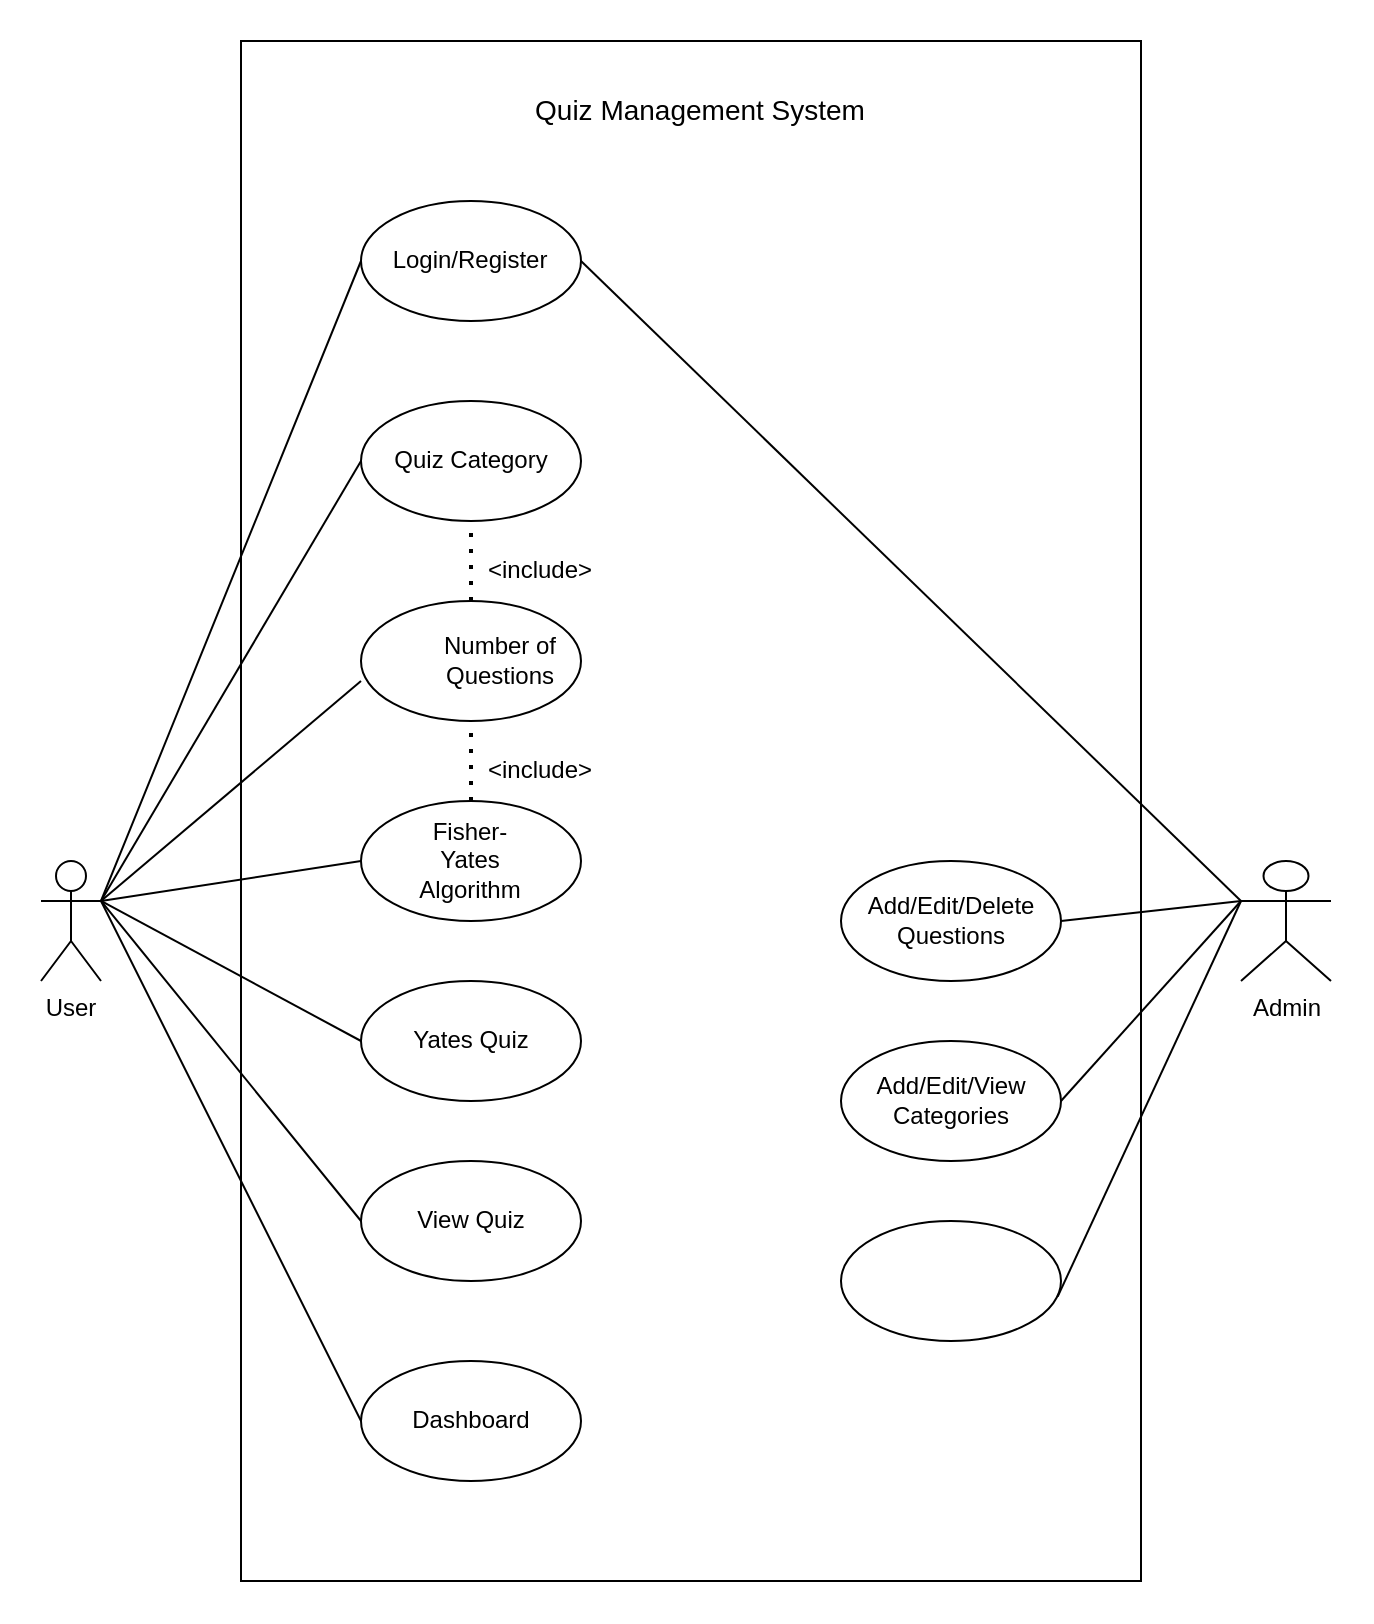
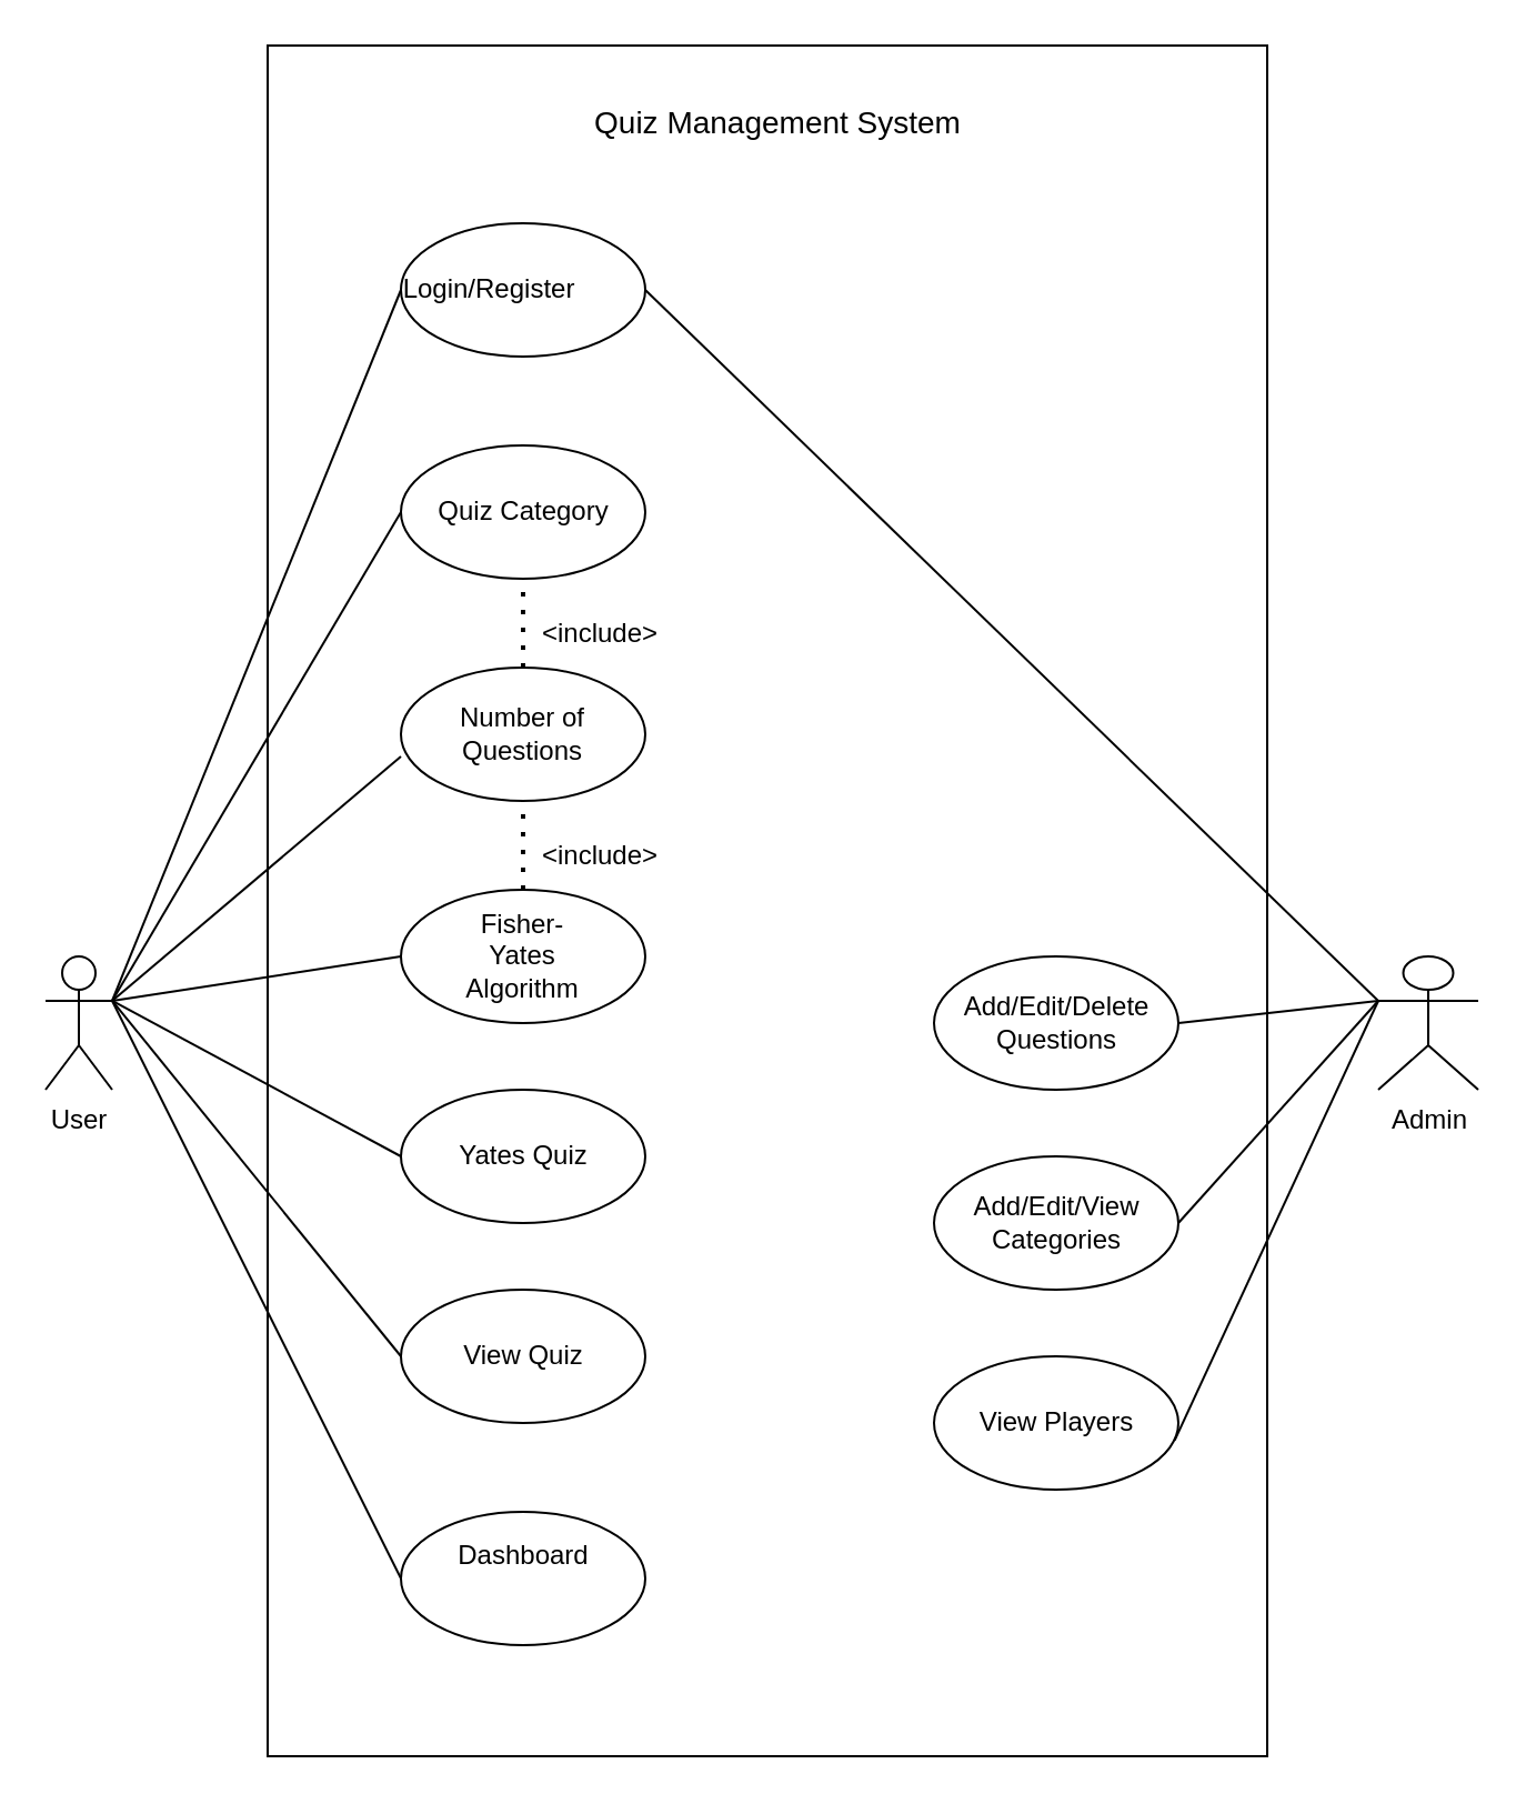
  <mxCell id="0" />
  <mxCell id="1" parent="0" />
  <mxCell id="2" value="" style="rounded=0;whiteSpace=wrap;html=1;" parent="1" vertex="1"><mxGeometry x="120" y="20" width="450" height="770" as="geometry" /></mxCell>
  <mxCell id="3" value="User" style="shape=umlActor;verticalLabelPosition=bottom;verticalAlign=top;html=1;outlineConnect=0;" parent="1" vertex="1"><mxGeometry x="20" y="430" width="30" height="60" as="geometry" /></mxCell>
  <mxCell id="4" value="Admin" style="shape=umlActor;verticalLabelPosition=bottom;verticalAlign=top;html=1;outlineConnect=0;" parent="1" vertex="1"><mxGeometry x="620" y="430" width="45" height="60" as="geometry" /></mxCell>
  <mxCell id="5" value="" style="group" parent="1" vertex="1" connectable="0"><mxGeometry x="180" y="100" width="110" height="60" as="geometry" /></mxCell>
  <mxCell id="6" value="" style="ellipse;whiteSpace=wrap;html=1;" parent="5" vertex="1"><mxGeometry width="110" height="60" as="geometry" /></mxCell>
- <mxCell id="7" value="Login/Register" style="text;html=1;align=center;verticalAlign=middle;whiteSpace=wrap;rounded=0;" parent="5" vertex="1"><mxGeometry x="25" y="15" width="60" height="30" as="geometry" /></mxCell>
+ <mxCell id="7" value="Login/Register" style="text;html=1;align=center;verticalAlign=middle;whiteSpace=wrap;rounded=0;" parent="5" vertex="1"><mxGeometry x="10" y="15" width="60" height="30" as="geometry" /></mxCell>
  <mxCell id="8" value="" style="group" parent="1" vertex="1" connectable="0"><mxGeometry x="180" y="200" width="110" height="60" as="geometry" /></mxCell>
  <mxCell id="9" value="" style="ellipse;whiteSpace=wrap;html=1;" parent="8" vertex="1"><mxGeometry width="110" height="60" as="geometry" /></mxCell>
  <mxCell id="10" value="Quiz Category" style="text;html=1;align=center;verticalAlign=middle;whiteSpace=wrap;rounded=0;" parent="8" vertex="1"><mxGeometry x="12.5" y="15" width="85" height="30" as="geometry" /></mxCell>
  <mxCell id="11" value="" style="group" parent="1" vertex="1" connectable="0"><mxGeometry x="180" y="290" width="110" height="60" as="geometry" /></mxCell>
  <mxCell id="12" value="" style="ellipse;whiteSpace=wrap;html=1;" parent="11" vertex="1"><mxGeometry y="10" width="110" height="60" as="geometry" /></mxCell>
- <mxCell id="13" value="Number of Questions" style="text;html=1;align=center;verticalAlign=middle;whiteSpace=wrap;rounded=0;" parent="11" vertex="1"><mxGeometry x="40" y="25" width="60" height="30" as="geometry" /></mxCell>
+ <mxCell id="13" value="Number of Questions" style="text;html=1;align=center;verticalAlign=middle;whiteSpace=wrap;rounded=0;" parent="11" vertex="1"><mxGeometry x="25" y="25" width="60" height="30" as="geometry" /></mxCell>
  <mxCell id="14" value="" style="group" parent="1" vertex="1" connectable="0"><mxGeometry x="180" y="400" width="110" height="60" as="geometry" /></mxCell>
  <mxCell id="15" value="" style="ellipse;whiteSpace=wrap;html=1;" parent="14" vertex="1"><mxGeometry width="110" height="60" as="geometry" /></mxCell>
  <mxCell id="16" value="Fisher-Yates Algorithm" style="text;html=1;align=center;verticalAlign=middle;whiteSpace=wrap;rounded=0;" parent="14" vertex="1"><mxGeometry x="25" y="15" width="60" height="30" as="geometry" /></mxCell>
  <mxCell id="17" value="" style="group" parent="1" vertex="1" connectable="0"><mxGeometry x="180" y="490" width="110" height="60" as="geometry" /></mxCell>
  <mxCell id="18" value="" style="ellipse;whiteSpace=wrap;html=1;" parent="17" vertex="1"><mxGeometry width="110" height="60" as="geometry" /></mxCell>
  <mxCell id="19" value="Yates Quiz" style="text;html=1;align=center;verticalAlign=middle;whiteSpace=wrap;rounded=0;" parent="17" vertex="1"><mxGeometry x="17.5" y="15" width="75" height="30" as="geometry" /></mxCell>
  <mxCell id="20" value="" style="group" parent="1" vertex="1" connectable="0"><mxGeometry x="180" y="580" width="110" height="60" as="geometry" /></mxCell>
  <mxCell id="21" value="" style="ellipse;whiteSpace=wrap;html=1;" parent="20" vertex="1"><mxGeometry width="110" height="60" as="geometry" /></mxCell>
  <mxCell id="22" value="View Quiz" style="text;html=1;align=center;verticalAlign=middle;whiteSpace=wrap;rounded=0;" parent="20" vertex="1"><mxGeometry x="17.5" y="15" width="75" height="30" as="geometry" /></mxCell>
  <mxCell id="23" value="" style="group" parent="1" vertex="1" connectable="0"><mxGeometry x="180" y="680" width="110" height="60" as="geometry" /></mxCell>
  <mxCell id="24" value="" style="ellipse;whiteSpace=wrap;html=1;" parent="23" vertex="1"><mxGeometry width="110" height="60" as="geometry" /></mxCell>
- <mxCell id="25" value="Dashboard" style="text;html=1;align=center;verticalAlign=middle;whiteSpace=wrap;rounded=0;" parent="23" vertex="1"><mxGeometry x="17.5" y="15" width="75" height="30" as="geometry" /></mxCell>
+ <mxCell id="25" value="Dashboard" style="text;html=1;align=center;verticalAlign=middle;whiteSpace=wrap;rounded=0;" parent="23" vertex="1"><mxGeometry x="17.5" y="5" width="75" height="30" as="geometry" /></mxCell>
  <mxCell id="26" value="" style="group" parent="1" vertex="1" connectable="0"><mxGeometry x="420" y="430" width="110" height="60" as="geometry" /></mxCell>
  <mxCell id="27" value="" style="ellipse;whiteSpace=wrap;html=1;" parent="26" vertex="1"><mxGeometry width="110" height="60" as="geometry" /></mxCell>
  <mxCell id="28" value="Add/Edit/Delete Questions" style="text;html=1;align=center;verticalAlign=middle;whiteSpace=wrap;rounded=0;" parent="26" vertex="1"><mxGeometry x="12.5" y="15" width="85" height="30" as="geometry" /></mxCell>
  <mxCell id="29" value="" style="group" parent="1" vertex="1" connectable="0"><mxGeometry x="420" y="520" width="110" height="60" as="geometry" /></mxCell>
  <mxCell id="30" value="" style="ellipse;whiteSpace=wrap;html=1;" parent="29" vertex="1"><mxGeometry width="110" height="60" as="geometry" /></mxCell>
  <mxCell id="31" value="Add/Edit/View Categories" style="text;html=1;align=center;verticalAlign=middle;whiteSpace=wrap;rounded=0;" parent="29" vertex="1"><mxGeometry x="12.5" y="15" width="85" height="30" as="geometry" /></mxCell>
  <mxCell id="32" value="" style="group" parent="1" vertex="1" connectable="0"><mxGeometry x="420" y="610" width="110" height="60" as="geometry" /></mxCell>
  <mxCell id="33" value="" style="ellipse;whiteSpace=wrap;html=1;" parent="32" vertex="1"><mxGeometry width="110" height="60" as="geometry" /></mxCell>
+ <mxCell id="34" value="View Players" style="text;html=1;align=center;verticalAlign=middle;whiteSpace=wrap;rounded=0;" parent="32" vertex="1"><mxGeometry x="12.5" y="15" width="85" height="30" as="geometry" /></mxCell>
  <mxCell id="35" value="" style="endArrow=none;html=1;rounded=0;exitX=1;exitY=0.333;exitDx=0;exitDy=0;exitPerimeter=0;entryX=0;entryY=0.5;entryDx=0;entryDy=0;" parent="1" source="3" target="9" edge="1"><mxGeometry width="50" height="50" relative="1" as="geometry"><mxPoint x="280" y="540" as="sourcePoint" /><mxPoint x="330" y="490" as="targetPoint" /></mxGeometry></mxCell>
  <mxCell id="36" value="" style="endArrow=none;html=1;rounded=0;exitX=1;exitY=0.333;exitDx=0;exitDy=0;exitPerimeter=0;entryX=0;entryY=0.667;entryDx=0;entryDy=0;entryPerimeter=0;" parent="1" source="3" target="12" edge="1"><mxGeometry width="50" height="50" relative="1" as="geometry"><mxPoint x="90" y="590" as="sourcePoint" /><mxPoint x="220" y="370" as="targetPoint" /></mxGeometry></mxCell>
  <mxCell id="37" value="" style="endArrow=none;html=1;rounded=0;entryX=0;entryY=0.5;entryDx=0;entryDy=0;" parent="1" target="15" edge="1"><mxGeometry width="50" height="50" relative="1" as="geometry"><mxPoint x="50" y="450" as="sourcePoint" /><mxPoint x="260" y="410" as="targetPoint" /></mxGeometry></mxCell>
  <mxCell id="38" value="" style="endArrow=none;html=1;rounded=0;entryX=0;entryY=0.5;entryDx=0;entryDy=0;exitX=1;exitY=0.333;exitDx=0;exitDy=0;exitPerimeter=0;" parent="1" source="3" target="18" edge="1"><mxGeometry width="50" height="50" relative="1" as="geometry"><mxPoint x="100" y="470" as="sourcePoint" /><mxPoint x="230" y="450" as="targetPoint" /></mxGeometry></mxCell>
  <mxCell id="39" value="" style="endArrow=none;html=1;rounded=0;entryX=0;entryY=0.5;entryDx=0;entryDy=0;exitX=1;exitY=0.333;exitDx=0;exitDy=0;exitPerimeter=0;" parent="1" source="3" target="21" edge="1"><mxGeometry width="50" height="50" relative="1" as="geometry"><mxPoint x="180" y="520" as="sourcePoint" /><mxPoint x="310" y="590" as="targetPoint" /></mxGeometry></mxCell>
  <mxCell id="40" value="" style="endArrow=none;html=1;rounded=0;entryX=0;entryY=0.5;entryDx=0;entryDy=0;exitX=1;exitY=0.333;exitDx=0;exitDy=0;exitPerimeter=0;" parent="1" source="3" target="24" edge="1"><mxGeometry width="50" height="50" relative="1" as="geometry"><mxPoint x="180" y="610" as="sourcePoint" /><mxPoint x="310" y="770" as="targetPoint" /></mxGeometry></mxCell>
  <mxCell id="41" value="" style="endArrow=none;html=1;rounded=0;entryX=1;entryY=0.5;entryDx=0;entryDy=0;exitX=0;exitY=0.333;exitDx=0;exitDy=0;exitPerimeter=0;" parent="1" source="4" target="6" edge="1"><mxGeometry width="50" height="50" relative="1" as="geometry"><mxPoint x="310" y="570" as="sourcePoint" /><mxPoint x="526.15" y="380.5" as="targetPoint" /></mxGeometry></mxCell>
  <mxCell id="42" value="" style="endArrow=none;html=1;rounded=0;entryX=1;entryY=0.5;entryDx=0;entryDy=0;exitX=0;exitY=0.333;exitDx=0;exitDy=0;exitPerimeter=0;" parent="1" source="4" target="27" edge="1"><mxGeometry width="50" height="50" relative="1" as="geometry"><mxPoint x="634" y="479" as="sourcePoint" /><mxPoint x="540" y="410" as="targetPoint" /></mxGeometry></mxCell>
  <mxCell id="43" value="" style="endArrow=none;html=1;rounded=0;exitX=0;exitY=0.333;exitDx=0;exitDy=0;exitPerimeter=0;entryX=1;entryY=0.5;entryDx=0;entryDy=0;" parent="1" source="4" target="30" edge="1"><mxGeometry width="50" height="50" relative="1" as="geometry"><mxPoint x="700" y="450" as="sourcePoint" /><mxPoint x="560" y="560" as="targetPoint" /></mxGeometry></mxCell>
  <mxCell id="44" value="" style="endArrow=none;html=1;rounded=0;entryX=0.985;entryY=0.63;entryDx=0;entryDy=0;entryPerimeter=0;exitX=0;exitY=0.333;exitDx=0;exitDy=0;exitPerimeter=0;" parent="1" source="4" target="33" edge="1"><mxGeometry width="50" height="50" relative="1" as="geometry"><mxPoint x="620" y="460" as="sourcePoint" /><mxPoint x="590" y="620" as="targetPoint" /></mxGeometry></mxCell>
  <mxCell id="45" value="" style="endArrow=none;html=1;rounded=0;exitX=0;exitY=0.5;exitDx=0;exitDy=0;entryX=1;entryY=0.333;entryDx=0;entryDy=0;entryPerimeter=0;" parent="1" source="6" target="3" edge="1"><mxGeometry width="50" height="50" relative="1" as="geometry"><mxPoint x="190" y="330" as="sourcePoint" /><mxPoint x="110" y="430" as="targetPoint" /></mxGeometry></mxCell>
  <mxCell id="46" value="&lt;font style=&quot;font-size: 14px;&quot;&gt;Quiz Management System&lt;/font&gt;" style="text;html=1;align=center;verticalAlign=middle;whiteSpace=wrap;rounded=0;" parent="1" vertex="1"><mxGeometry x="190" y="40" width="320" height="30" as="geometry" /></mxCell>
  <mxCell id="47" value="" style="endArrow=none;dashed=1;html=1;dashPattern=1 3;strokeWidth=2;rounded=0;entryX=0.5;entryY=1;entryDx=0;entryDy=0;exitX=0.5;exitY=0;exitDx=0;exitDy=0;" edge="1" parent="1" source="12" target="9"><mxGeometry width="50" height="50" relative="1" as="geometry"><mxPoint x="330" y="420" as="sourcePoint" /><mxPoint x="380" y="370" as="targetPoint" /></mxGeometry></mxCell>
  <mxCell id="48" value="&amp;lt;include&amp;gt;" style="text;html=1;align=center;verticalAlign=middle;whiteSpace=wrap;rounded=0;" vertex="1" parent="1"><mxGeometry x="240" y="270" width="60" height="30" as="geometry" /></mxCell>
  <mxCell id="49" value="" style="endArrow=none;dashed=1;html=1;dashPattern=1 3;strokeWidth=2;rounded=0;entryX=0.5;entryY=1;entryDx=0;entryDy=0;exitX=0.5;exitY=0;exitDx=0;exitDy=0;" edge="1" parent="1" source="15" target="12"><mxGeometry width="50" height="50" relative="1" as="geometry"><mxPoint x="330" y="420" as="sourcePoint" /><mxPoint x="380" y="370" as="targetPoint" /></mxGeometry></mxCell>
  <mxCell id="50" value="&amp;lt;include&amp;gt;" style="text;html=1;align=center;verticalAlign=middle;whiteSpace=wrap;rounded=0;" vertex="1" parent="1"><mxGeometry x="240" y="370" width="60" height="30" as="geometry" /></mxCell>
